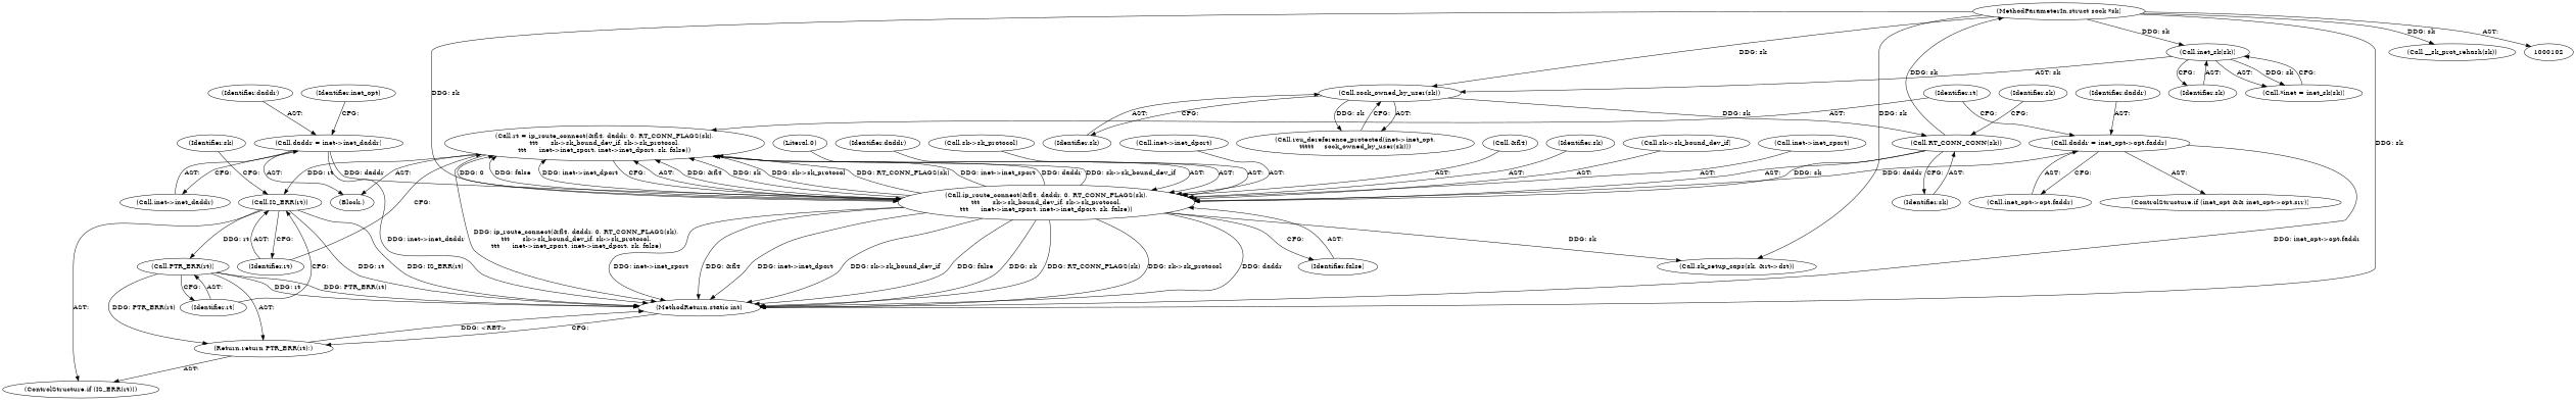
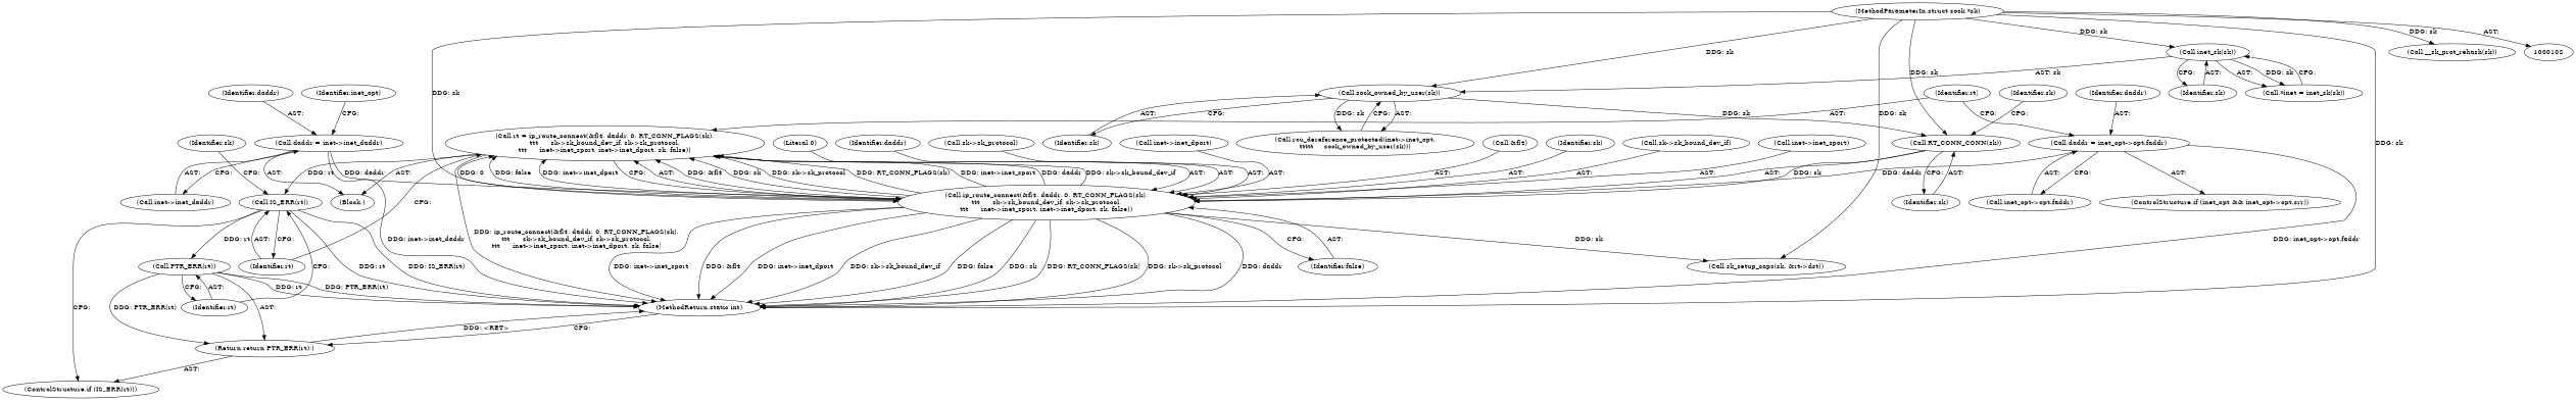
  digraph {
    n1 [label="(Call,rt = ip_route_connect(&fl4, daddr, 0, RT_CONN_FLAGS(sk),\n\t\t\t      sk->sk_bound_dev_if, sk->sk_protocol,\n\t\t\t      inet->inet_sport, inet->inet_dport, sk, false))"]
    n2 [label="(Call,ip_route_connect(&fl4, daddr, 0, RT_CONN_FLAGS(sk),\n\t\t\t      sk->sk_bound_dev_if, sk->sk_protocol,\n\t\t\t      inet->inet_sport, inet->inet_dport, sk, false))"]
    n3 [label="(Call,IS_ERR(rt))"]
    n4 [label="(MethodReturn,static int)"]
    n5 [label="(Block,)"]
    n6 [label="(Identifier,false)"]
    n7 [label="(Call,sk_setup_caps(sk, &rt->dst))"]
    n8 [label="(Call,PTR_ERR(rt))"]
    n9 [label="(Identifier,rt)"]
    n10 [label="(ControlStructure,if (IS_ERR(rt)))"]
    n11 [label="(Return,return PTR_ERR(rt);)"]
    n12 [label="(Call,daddr = inet->inet_daddr)"]
    n13 [label="(Call,inet->inet_daddr)"]
    n14 [label="(Call,daddr = inet_opt->opt.faddr)"]
    n15 [label="(Call,inet_opt->opt.faddr)"]
    n16 [label="(ControlStructure,if (inet_opt && inet_opt->opt.srr))"]
    n17 [label="(Call,RT_CONN_CONN(sk))"]
    n18 [label="(Identifier,sk)"]
    n19 [label="(Call,sock_owned_by_user(sk))"]
    n20 [label="(Call,rcu_dereference_protected(inet->inet_opt,\n\t\t\t\t\t     sock_owned_by_user(sk)))"]
    n21 [label="(Identifier,sk)"]
    n22 [label="(Call,inet_sk(sk))"]
    n23 [label="(Identifier,sk)"]
    n24 [label="(Call,*inet = inet_sk(sk))"]
    n25 [label="(MethodParameterIn,struct sock *sk)"]
    n26 [label="(Call,__sk_prot_rehash(sk))"]
    1000102
    n28 [label="(Identifier,rt)"]
    n29 [label="(Identifier,rt)"]
    n30 [label="(Literal,0)"]
    n31 [label="(Identifier,daddr)"]
    n32 [label="(Identifier,daddr)"]
    n33 [label="(Call,sk->sk_protocol)"]
    n34 [label="(Identifier,daddr)"]
    n35 [label="(Identifier,sk)"]
    n36 [label="(Call,inet->inet_dport)"]
    n37 [label="(Identifier,sk)"]
    n38 [label="(Call,&fl4)"]
    n39 [label="(Identifier,sk)"]
    n40 [label="(Call,sk->sk_bound_dev_if)"]
    n41 [label="(Identifier,inet_opt)"]
    n42 [label="(Call,inet->inet_sport)"]
    n1 -> n2 [label="CFG: "]
    n1 -> n3 [label="DDG: rt"]
    n1 -> n4 [label="DDG: ip_route_connect(&fl4, daddr, 0, RT_CONN_FLAGS(sk),\n\t\t\t      sk->sk_bound_dev_if, sk->sk_protocol,\n\t\t\t      inet->inet_sport, inet->inet_dport, sk, false)"]
    n1 -> n5 [label="AST: "]
    n2 -> n1 [label="AST: "]
    n2 -> n1 [label="DDG: &fl4"]
    n2 -> n1 [label="DDG: sk"]
    n2 -> n1 [label="DDG: sk->sk_protocol"]
    n2 -> n1 [label="DDG: RT_CONN_FLAGS(sk)"]
    n2 -> n1 [label="DDG: inet->inet_sport"]
    n2 -> n1 [label="DDG: daddr"]
    n2 -> n1 [label="DDG: sk->sk_bound_dev_if"]
    n2 -> n1 [label="DDG: 0"]
    n2 -> n1 [label="DDG: false"]
    n2 -> n1 [label="DDG: inet->inet_dport"]
    n2 -> n4 [label="DDG: daddr"]
    n2 -> n4 [label="DDG: inet->inet_sport"]
    n2 -> n4 [label="DDG: &fl4"]
    n2 -> n4 [label="DDG: inet->inet_dport"]
    n2 -> n4 [label="DDG: sk->sk_bound_dev_if"]
    n2 -> n4 [label="DDG: false"]
    n2 -> n4 [label="DDG: sk"]
    n2 -> n4 [label="DDG: RT_CONN_FLAGS(sk)"]
    n2 -> n4 [label="DDG: sk->sk_protocol"]
    n2 -> n6 [label="CFG: "]
    n2 -> n7 [label="DDG: sk"]
    n3 -> n4 [label="DDG: IS_ERR(rt)"]
    n3 -> n4 [label="DDG: rt"]
    n3 -> n8 [label="DDG: rt"]
    n3 -> n9 [label="CFG: "]
-   n3 -> n10 [label="AST: "]
+   n3 -> n10 [label="CFG: "]
    n4 -> n11 [label="CFG: "]
    n6 -> n2 [label="AST: "]
    n8 -> n4 [label="DDG: PTR_ERR(rt)"]
    n8 -> n4 [label="DDG: rt"]
    n8 -> n11 [label="AST: "]
    n8 -> n11 [label="DDG: PTR_ERR(rt)"]
    n8 -> n28 [label="CFG: "]
    n9 -> n1 [label="CFG: "]
    n9 -> n3 [label="AST: "]
    n11 -> n4 [label="DDG: <RET>"]
    n11 -> n10 [label="AST: "]
    n12 -> n2 [label="DDG: daddr"]
    n12 -> n4 [label="DDG: inet->inet_daddr"]
    n12 -> n5 [label="AST: "]
    n12 -> n13 [label="CFG: "]
    n13 -> n12 [label="AST: "]
    n14 -> n2 [label="DDG: daddr"]
    n14 -> n4 [label="DDG: inet_opt->opt.faddr"]
    n14 -> n15 [label="CFG: "]
    n14 -> n16 [label="AST: "]
    n15 -> n14 [label="AST: "]
    n17 -> n2 [label="AST: "]
    n17 -> n2 [label="DDG: sk"]
    n17 -> n18 [label="CFG: "]
    n18 -> n17 [label="AST: "]
    n19 -> n17 [label="DDG: sk"]
    n19 -> n20 [label="AST: "]
    n19 -> n20 [label="DDG: sk"]
    n19 -> n21 [label="CFG: "]
    n20 -> n19 [label="CFG: "]
    n21 -> n19 [label="AST: "]
    n22 -> n19 [label="AST: sk"]
    n22 -> n23 [label="CFG: "]
    n22 -> n24 [label="AST: "]
    n22 -> n24 [label="DDG: sk"]
    n23 -> n22 [label="AST: "]
    n24 -> n22 [label="CFG: "]
    n25 -> n2 [label="DDG: sk"]
    n25 -> n4 [label="DDG: sk"]
    n25 -> n7 [label="DDG: sk"]
-   n17 -> n25 [label="DDG: sk"]
+   n25 -> n17 [label="DDG: sk"]
    n25 -> n19 [label="DDG: sk"]
    n25 -> n22 [label="DDG: sk"]
    n25 -> n26 [label="DDG: sk"]
    n25 -> 1000102 [label="AST: "]
    n28 -> n3 [label="CFG: "]
    n28 -> n8 [label="AST: "]
    n29 -> n1 [label="AST: "]
    n29 -> n14 [label="CFG: "]
    n30 -> n2 [label="AST: "]
    n31 -> n2 [label="AST: "]
    n32 -> n14 [label="AST: "]
    n33 -> n2 [label="AST: "]
    n34 -> n12 [label="AST: "]
    n35 -> n17 [label="CFG: "]
    n36 -> n2 [label="AST: "]
    n37 -> n3 [label="CFG: "]
    n38 -> n2 [label="AST: "]
    n39 -> n2 [label="AST: "]
    n40 -> n2 [label="AST: "]
    n41 -> n12 [label="CFG: "]
    n42 -> n2 [label="AST: "]
  }
